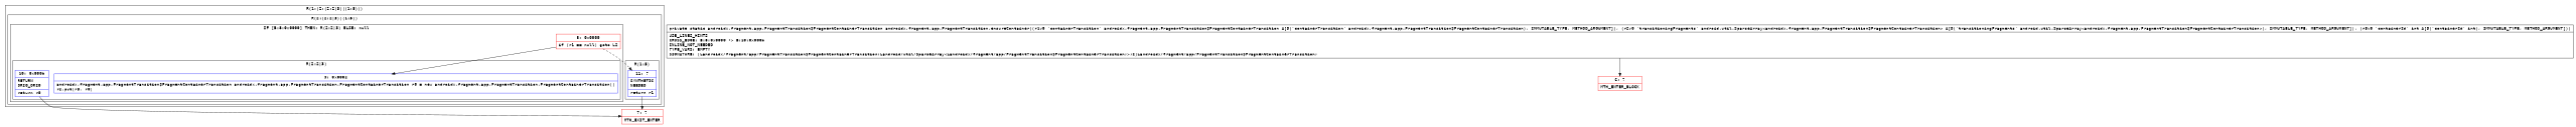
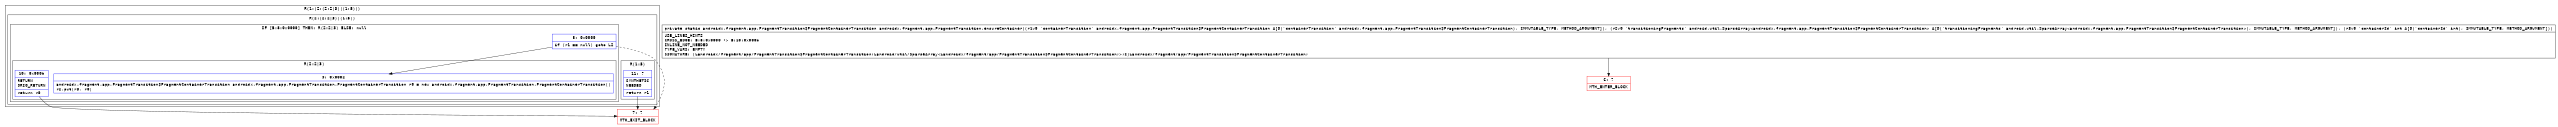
  digraph {
    fontname="DejaVu Sans Mono"
    node [color=blue fontname="DejaVu Sans Mono" shape=record]
    edge [fontname="DejaVu Sans Mono"]
    n1 [label="{9\:\ 0x0002|androidx.fragment.app.FragmentTransition$FragmentContainerTransition androidx.fragment.app.FragmentTransition.FragmentContainerTransition r0 = new androidx.fragment.app.FragmentTransition.FragmentContainerTransition()\lr2.put(r3, r0)\l}"]
-   n2 [label="{10\:\ 0x000b|RETURN\lORIG_ORIG\l|return r0\l}"]
-   n3 [color=red label="{8\:\ 0x0000|if (r1 == null) goto L2\l}"]
+   n2 [label="{10\:\ 0x000b|RETURN\lORIG_RETURN\l|return r0\l}"]
+   n3 [label="{8\:\ 0x0000|if (r1 == null) goto L2\l}"]
    n4 [label="{11\:\ ?|SYNTHETIC\lNEEDED\l|return r1\l}"]
-   n5 [color=red label="{7\:\ ?|MTH_EXIT_ENTER\l}"]
+   n5 [color=red label="{7\:\ ?|MTH_EXIT_BLOCK\l}"]
    n6 [color=red label="{6\:\ ?|MTH_ENTER_BLOCK\l}"]
    n7 [label="{private static androidx.fragment.app.FragmentTransition$FragmentContainerTransition androidx.fragment.app.FragmentTransition.ensureContainer((r1v0 'containerTransition' androidx.fragment.app.FragmentTransition$FragmentContainerTransition A[D('containerTransition' androidx.fragment.app.FragmentTransition$FragmentContainerTransition), IMMUTABLE_TYPE, METHOD_ARGUMENT]), (r2v0 'transitioningFragments' android.util.SparseArray\<androidx.fragment.app.FragmentTransition$FragmentContainerTransition\> A[D('transitioningFragments' android.util.SparseArray\<androidx.fragment.app.FragmentTransition$FragmentContainerTransition\>), IMMUTABLE_TYPE, METHOD_ARGUMENT]), (r3v0 'containerId' int A[D('containerId' int), IMMUTABLE_TYPE, METHOD_ARGUMENT]))  | USE_LINES_HINTS\lCROSS_EDGE: B:8:0x0000 \-\> B:10:0x000b\lINLINE_NOT_NEEDED\lTYPE_VARS: EMPTY\lSIGNATURE: (Landroidx\/fragment\/app\/FragmentTransition$FragmentContainerTransition;Landroid\/util\/SparseArray\<Landroidx\/fragment\/app\/FragmentTransition$FragmentContainerTransition;\>;I)Landroidx\/fragment\/app\/FragmentTransition$FragmentContainerTransition;\l}" color=""]
    subgraph cluster_1 {
      label="R(1:(2:(2:2|3)|(1:5)))"
      subgraph cluster_2 {
        label="R(2:(2:2|3)|(1:5))"
        subgraph cluster_3 {
          label="IF [B:8:0x0000] THEN: R(2:2|3) ELSE: null"
          n3
          subgraph cluster_4 {
            label="R(2:2|3)"
            n1
            n2
          }
        }
        subgraph cluster_5 {
          label="R(1:5)"
          n4
        }
      }
    }
    n2 -> n5
    n3 -> n1
-   n3 -> n4 [style=dashed]
+   n3 -> n5 [style=dashed]
    n4 -> n5
    n7 -> n6
  }
